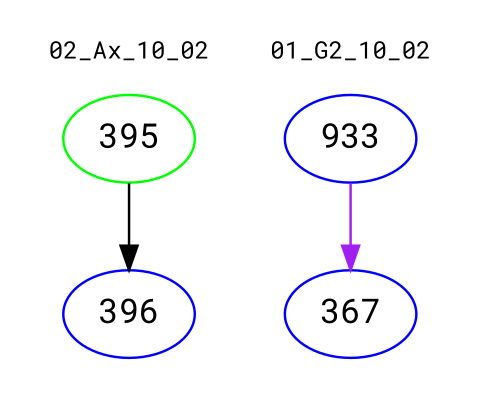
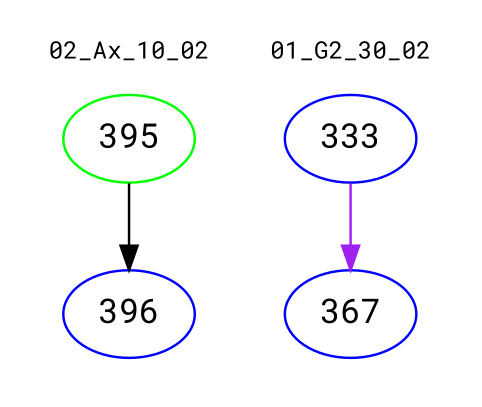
  digraph {
    fontname="Roboto Mono"
    node [color=blue fontname="Roboto Mono"]
    edge [fontname="Roboto Mono" style=solid]
    n1 [color=green label=395]
    n2 [label=396]
-   n3 [label=933]
+   n3 [label=333]
    n4 [label=367]
    subgraph cluster_1 {
      color=white
      fontsize=10
      label="02_Ax_10_02"
      n1
      n2
    }
    subgraph cluster_2 {
      color=white
      fontsize=10
-     label="01_G2_10_02"
+     label="01_G2_30_02"
      n3
      n4
    }
    n1 -> n2 [color=black]
    n3 -> n4 [color=purple]
  }
